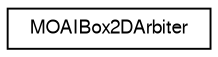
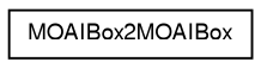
  digraph {
    rankdir=LR
-   n1 [color=black fillcolor=white fontname=FreeSans fontsize=10 height=0.2 label=MOAIBox2DArbiter shape=record style=filled width=0.4]
+   n1 [color=black fillcolor=white fontname=FreeSans fontsize=10 height=0.2 label=MOAIBox2MOAIBox shape=record style=filled width=0.4]
  }
